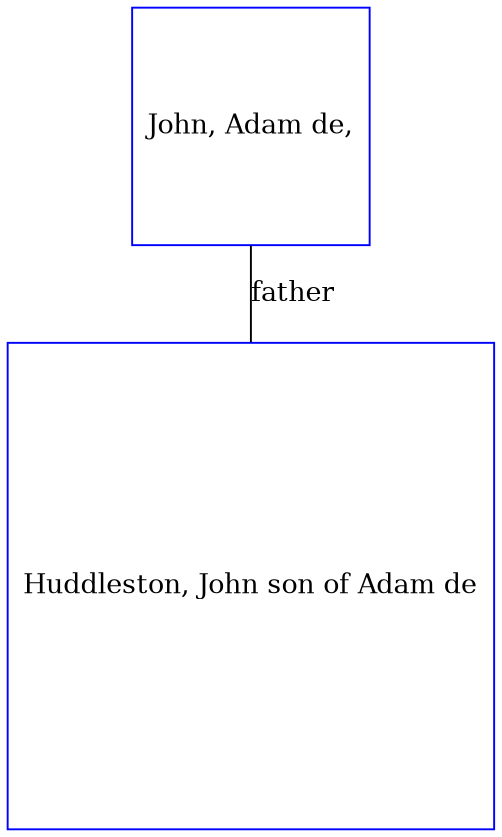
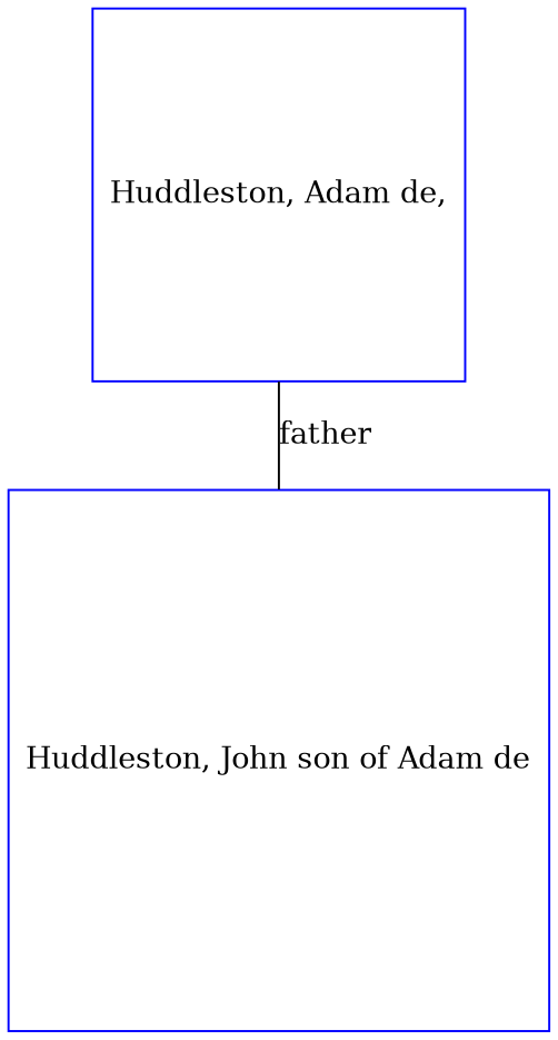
  digraph {
    node [color=blue regular=1 shape=box]
    n1 [label="Huddleston, John son of Adam de"]
-   n2 [label="John, Adam de,"]
+   n2 [label="Huddleston, Adam de,"]
    n2 -> n1 [arrowsize=0.0 dir=none label=father]
  }
